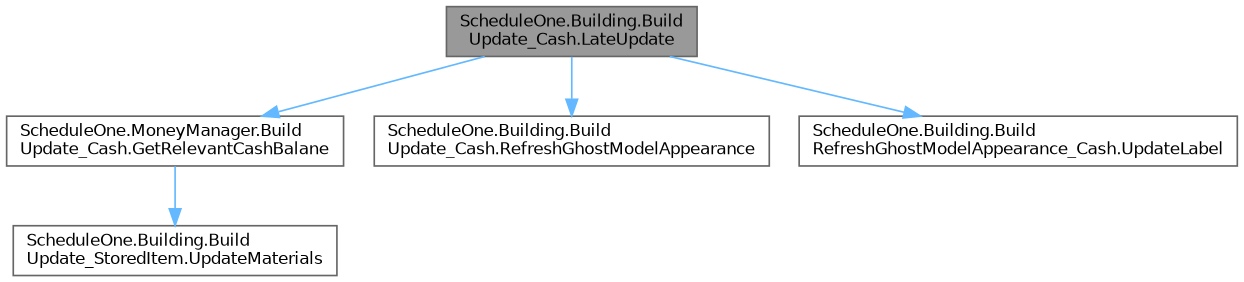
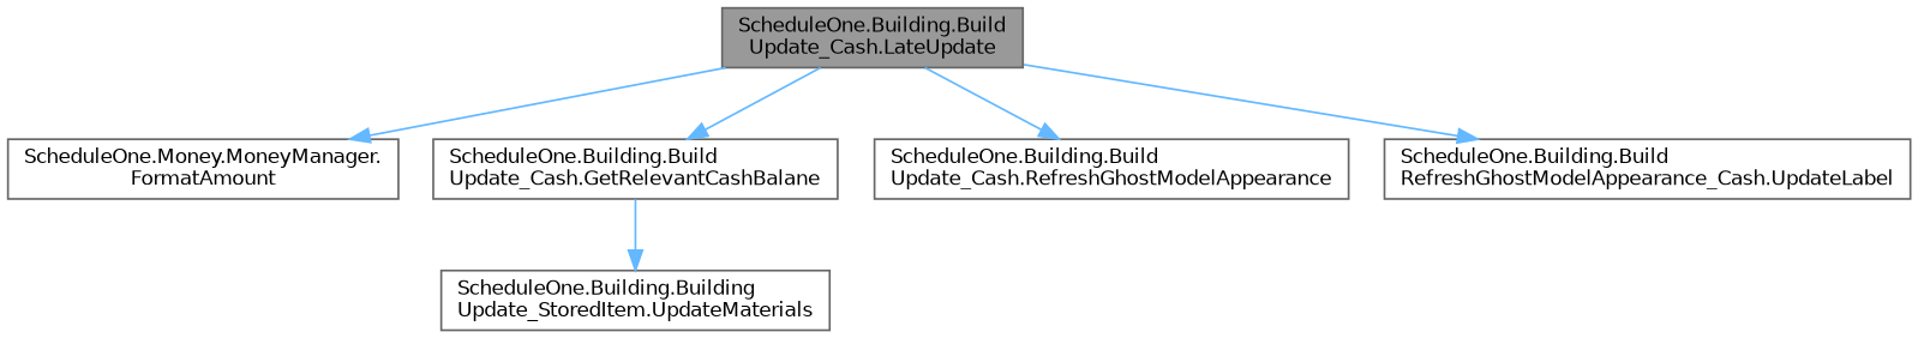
  digraph {
    rankdir=TB
    node [color=grey40 fillcolor=white fontname=Helvetica fontsize=10 shape=box style=filled]
    edge [color=steelblue1 fontname=Helvetica fontsize=10 labelfontname=Helvetica labelfontsize=10 style=solid]
    n1 [color=gray40 fillcolor=grey60 fontcolor=black height=0.2 label="ScheduleOne.Building.Build\lUpdate_Cash.LateUpdate" width=0.4]
-   n3 [height=0.2 label="ScheduleOne.MoneyManager.Build\lUpdate_Cash.GetRelevantCashBalane" width=0.4]
+   n2 [height=0.2 label="ScheduleOne.Money.MoneyManager.\lFormatAmount" width=0.4]
+   n3 [height=0.2 label="ScheduleOne.Building.Build\lUpdate_Cash.GetRelevantCashBalane" width=0.4]
    n4 [height=0.2 label="ScheduleOne.Building.Build\lUpdate_Cash.RefreshGhostModelAppearance" width=0.4]
    n5 [height=0.2 label="ScheduleOne.Building.Build\lRefreshGhostModelAppearance_Cash.UpdateLabel" width=0.4]
-   n6 [height=0.2 label="ScheduleOne.Building.Build\lUpdate_StoredItem.UpdateMaterials" width=0.4]
+   n6 [height=0.2 label="ScheduleOne.Building.Building\lUpdate_StoredItem.UpdateMaterials" width=0.4]
+   n1 -> n2
    n1 -> n3
    n1 -> n4
    n1 -> n5
    n3 -> n6
  }
